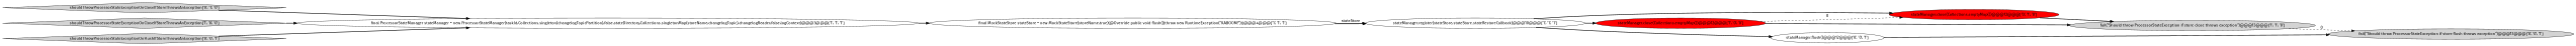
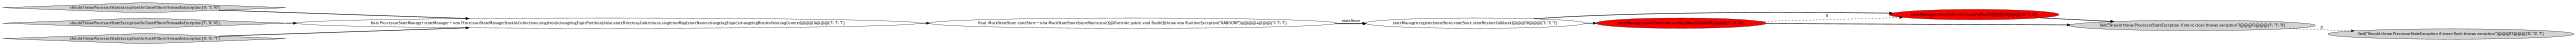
  digraph {
    rankdir=LR
    fontname="Fira Sans"
    node [fillcolor=lightgray shape=ellipse style=filled fontname="Fira Sans"]
    edge [style=bold fontname="Fira Sans"]
    n1 [label="shouldThrowProcessorStateExceptionOnCloseIfStoreThrowsAnException['0', '1', '0']" shape=diamond]
    n2 [fillcolor=white label="final ProcessorStateManager stateManager = new ProcessorStateManager(taskId,Collections.singleton(changelogTopicPartition),false,stateDirectory,Collections.singletonMap(storeName,changelogTopic),changelogReader,false,logContext)@@@3@@@['1', '1', '1']"]
    n3 [fillcolor=white label="final MockStateStore stateStore = new MockStateStore(storeName,true){@Override public void flush(){throw new RuntimeException(\"KABOOM!\")}}@@@4@@@['1', '1', '1']"]
    n4 [fillcolor=red label="stateManager.close(Collections.emptyMap())@@@12@@@['0', '1', '0']"]
    n5 [label="fail(\"Should throw ProcessorStateException if store close throws exception\")@@@13@@@['1', '1', '0']"]
    n6 [fillcolor=white label="stateManager.register(stateStore,stateStore.stateRestoreCallback)@@@10@@@['1', '1', '1']"]
-   n7 [fillcolor=white label="stateManager.flush()@@@12@@@['0', '0', '1']"]
    n8 [fillcolor=red label="stateManager.close(Collections.emptyMap())@@@12@@@['1', '0', '0']"]
    n9 [label="shouldThrowProcessorStateExceptionOnCloseIfStoreThrowsAnException['1', '0', '0']" shape=diamond]
    n10 [label="shouldThrowProcessorStateExceptionOnFlushIfStoreThrowsAnException['0', '0', '1']" shape=diamond]
    n11 [label="fail(\"Should throw ProcessorStateException if store flush throws exception\")@@@13@@@['0', '0', '1']"]
    n1 -> n2
    n2 -> n3
    n3 -> n6 [label=stateStore style=solid]
    n3 -> n6
    n4 -> n5
    n5 -> n11 [label=0 style=dashed]
    n6 -> n4
-   n6 -> n7
    n6 -> n8
-   n7 -> n11
    n8 -> n4 [label=0 style=dashed]
    n8 -> n5
    n9 -> n2
    n10 -> n2
  }
